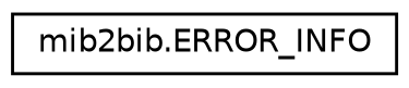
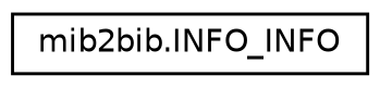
  digraph {
    rankdir=LR
-   n1 [color=black fillcolor=white fontname=Helvetica fontsize=10 height=0.2 label="mib2bib.ERROR_INFO" shape=record style=filled width=0.4]
+   n1 [color=black fillcolor=white fontname=Helvetica fontsize=10 height=0.2 label="mib2bib.INFO_INFO" shape=record style=filled width=0.4]
  }
